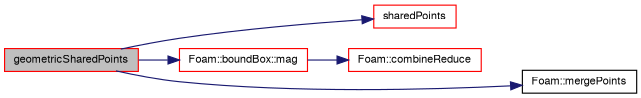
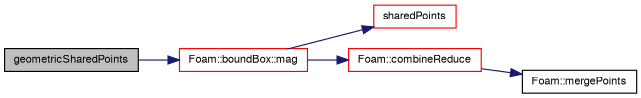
  digraph {
    rankdir=LR
    node [color=red fontname=FreeSans fontsize=10 shape=record]
    edge [color=midnightblue fontname=FreeSans fontsize=10 labelfontname=FreeSans labelfontsize=10 style=solid]
-   n1 [fillcolor=grey75 fontcolor=black height=0.2 label=geometricSharedPoints style=filled width=0.4]
+   n1 [color=black fillcolor=grey75 fontcolor=black height=0.2 label=geometricSharedPoints style=filled width=0.4]
    n2 [height=0.2 label="Foam::boundBox::mag" width=0.4]
    n3 [color=black height=0.2 label="Foam::mergePoints" width=0.4]
    n4 [height=0.2 label=sharedPoints width=0.4]
    n5 [height=0.2 label="Foam::combineReduce" width=0.4]
    n1 -> n2
-   n1 -> n3
-   n1 -> n4
+   n5 -> n3
+   n2 -> n4
    n2 -> n5
  }
